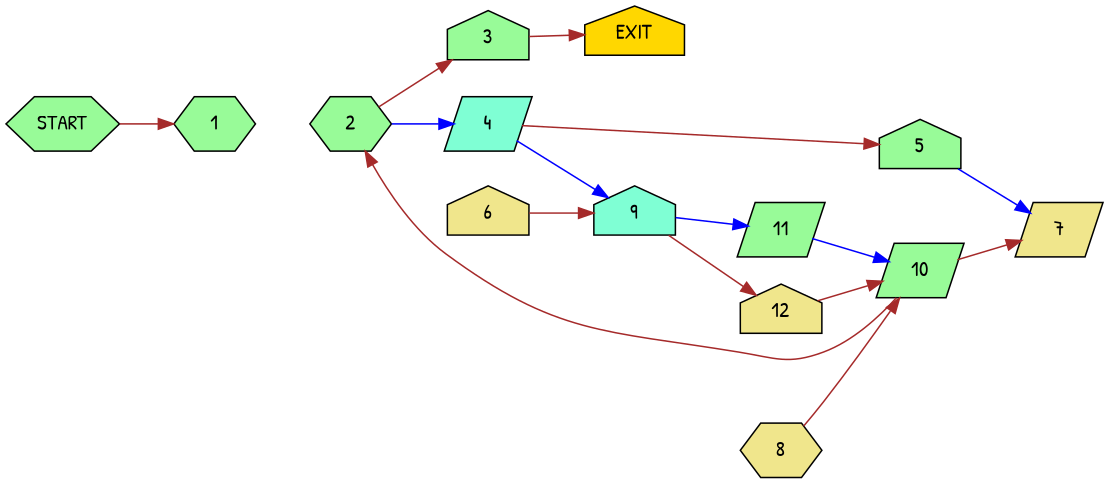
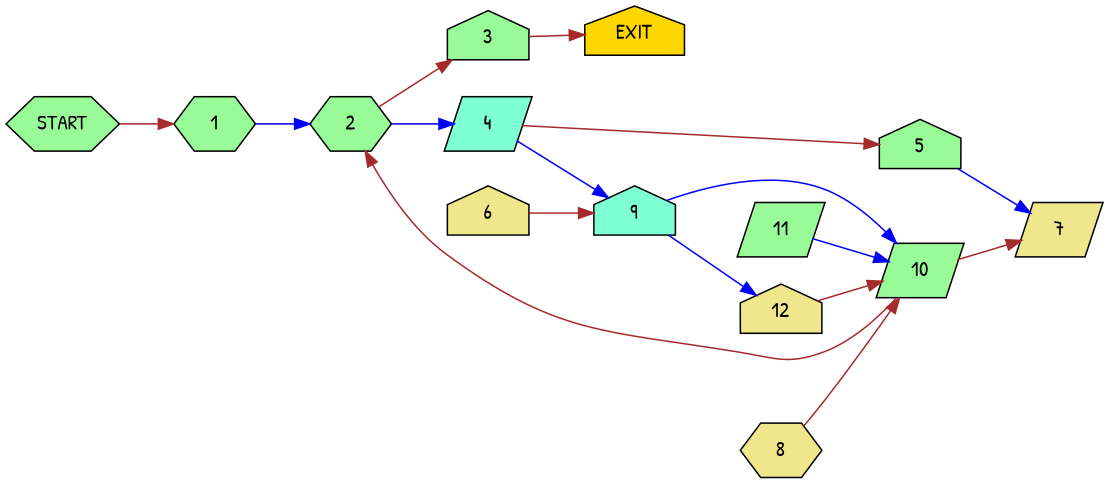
  digraph {
    fontname="Patrick Hand"
    rankdir=LR
    node [fillcolor=palegreen fontname="Patrick Hand" shape=house style=filled]
    edge [color=brown fontname="Patrick Hand"]
    n1 [label=START shape=hexagon]
    1 [shape=hexagon]
    2 [shape=hexagon]
    n4 [fillcolor=gold label=EXIT]
    3
    4 [fillcolor=aquamarine shape=parallelogram]
    5
    9 [fillcolor=aquamarine]
    7 [fillcolor=khaki shape=parallelogram]
    6 [fillcolor=khaki]
    8 [fillcolor=khaki shape=hexagon]
    10 [shape=parallelogram]
    11 [shape=parallelogram]
    12 [fillcolor=khaki]
    n1 -> 1
+   1 -> 2 [color=blue]
    2 -> 3
    2 -> 4 [color=blue]
    3 -> n4
    4 -> 5
    4 -> 9 [color=blue]
    5 -> 7 [color=blue]
-   9 -> 11 [color=blue]
-   9 -> 12
+   9 -> 10 [color=blue]
+   9 -> 12 [color=blue]
    6 -> 9
    8 -> 10
    10 -> 2
    10 -> 7
    11 -> 10 [color=blue]
    12 -> 10
  }
